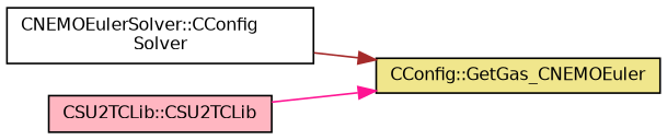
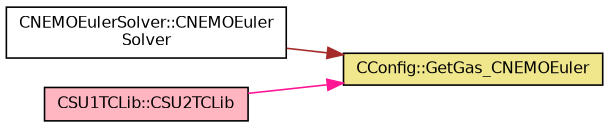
  digraph {
    rankdir=RL
    node [color=black fontname=Helvetica fontsize=10 shape=record style=filled]
    edge [dir=back fontname=Helvetica fontsize=10 labelfontname=Helvetica labelfontsize=10 style=solid]
    n1 [fillcolor=khaki fontcolor=black height=0.2 label="CConfig::GetGas_CNEMOEuler" width=0.4]
-   n2 [fillcolor=white height=0.2 label="CNEMOEulerSolver::CConfig\lSolver" width=0.4]
-   n3 [fillcolor=lightpink height=0.2 label="CSU2TCLib::CSU2TCLib" width=0.4]
+   n2 [fillcolor=white height=0.2 label="CNEMOEulerSolver::CNEMOEuler\lSolver" width=0.4]
+   n3 [fillcolor=lightpink height=0.2 label="CSU1TCLib::CSU2TCLib" width=0.4]
    n1 -> n2 [color=brown]
    n1 -> n3 [color=deeppink]
  }
